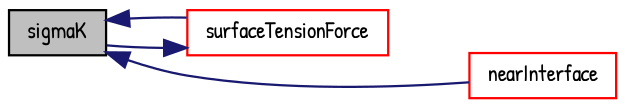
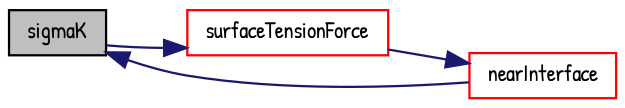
  digraph {
    fontname="Patrick Hand"
    rankdir=LR
    node [color=red fontname="Patrick Hand" fontsize=10 shape=record]
    edge [color=midnightblue fontname="Patrick Hand" fontsize=10 labelfontname=Helvetica labelfontsize=10 style=solid]
    n1 [color=black fillcolor=grey75 fontcolor=black height=0.2 label=sigmaK style=filled width=0.4]
    n2 [height=0.2 label=surfaceTensionForce width=0.4]
    n3 [height=0.2 label=nearInterface width=0.4]
    n1 -> n2
-   n2 -> n1
+   n2 -> n3
    n3 -> n1
  }
